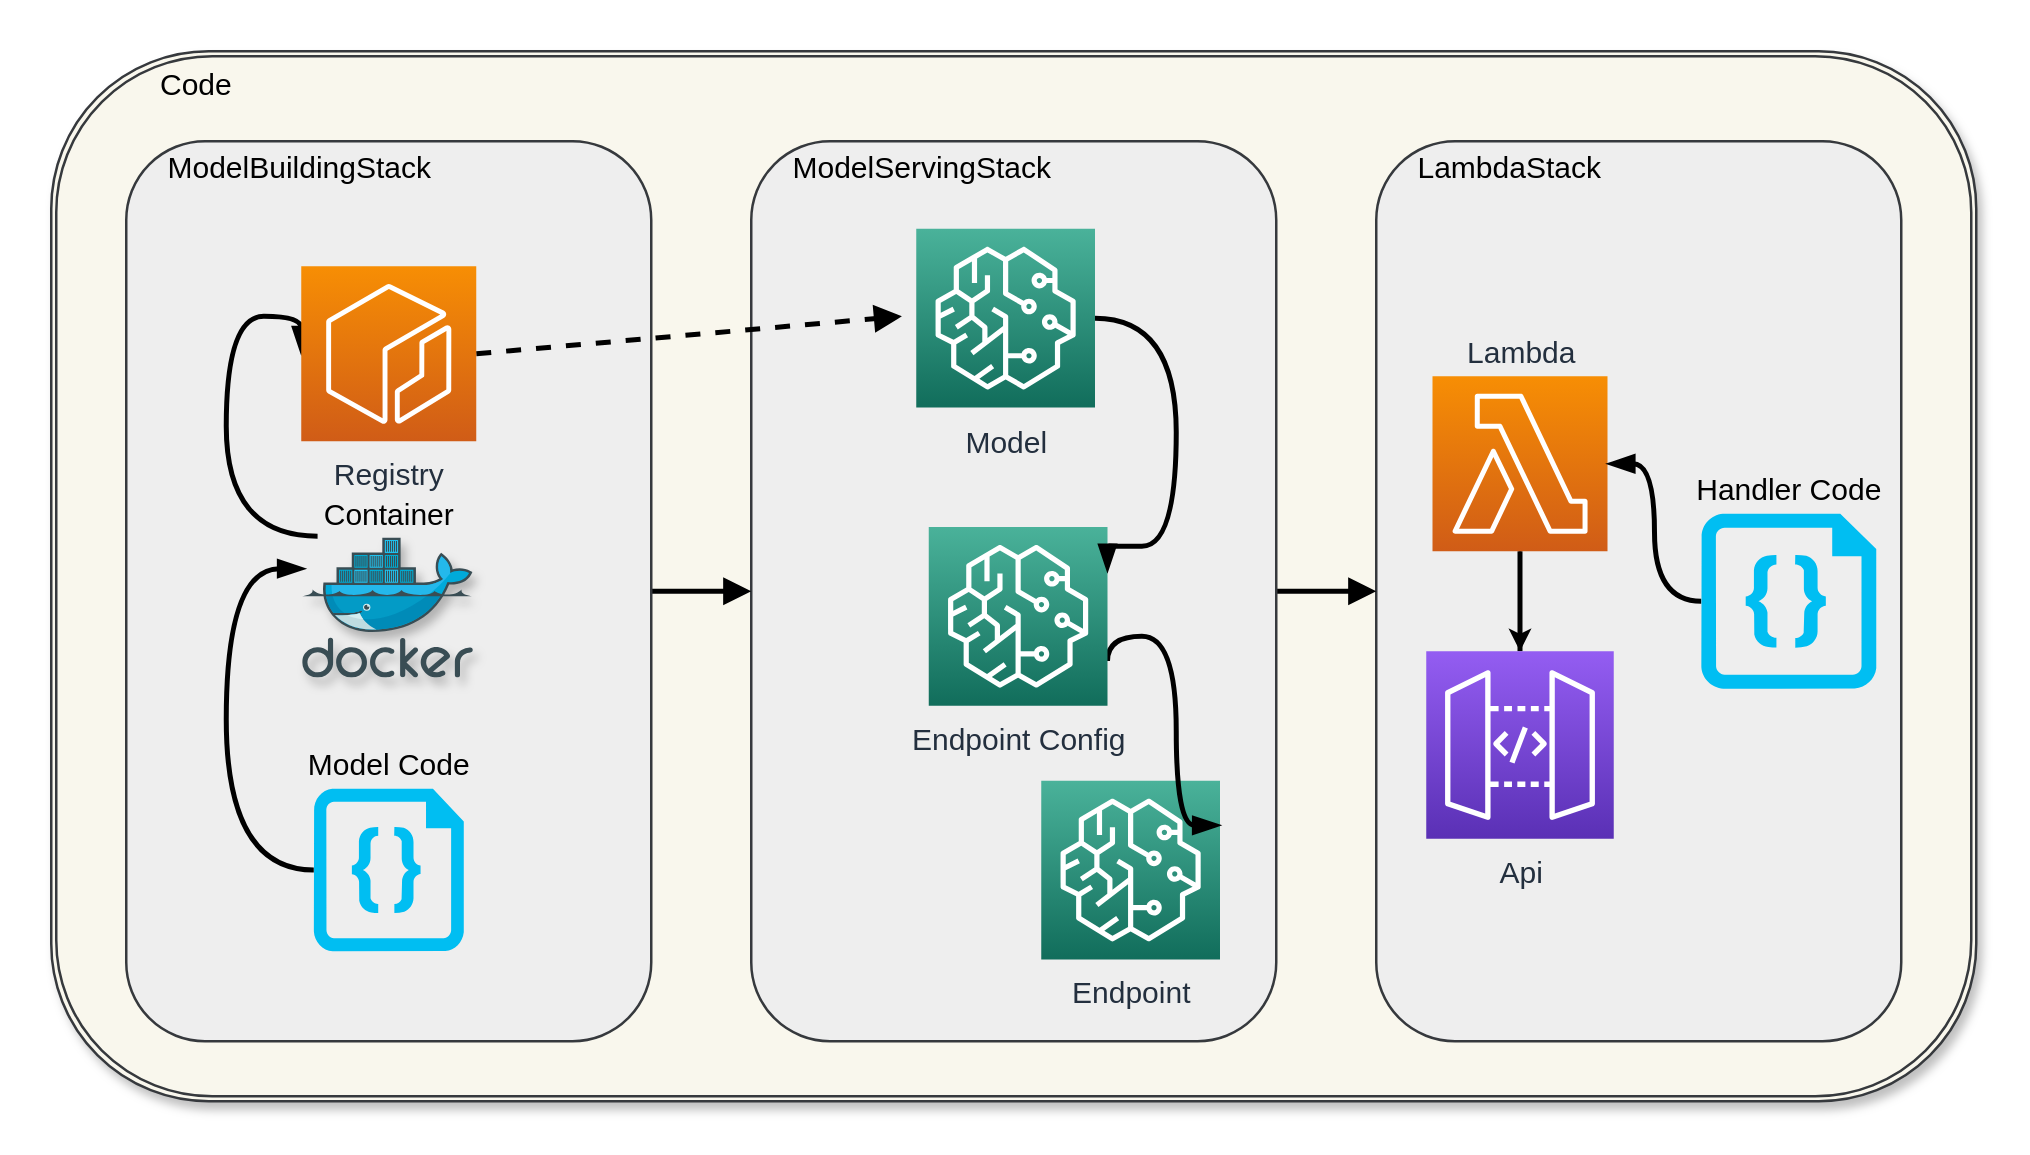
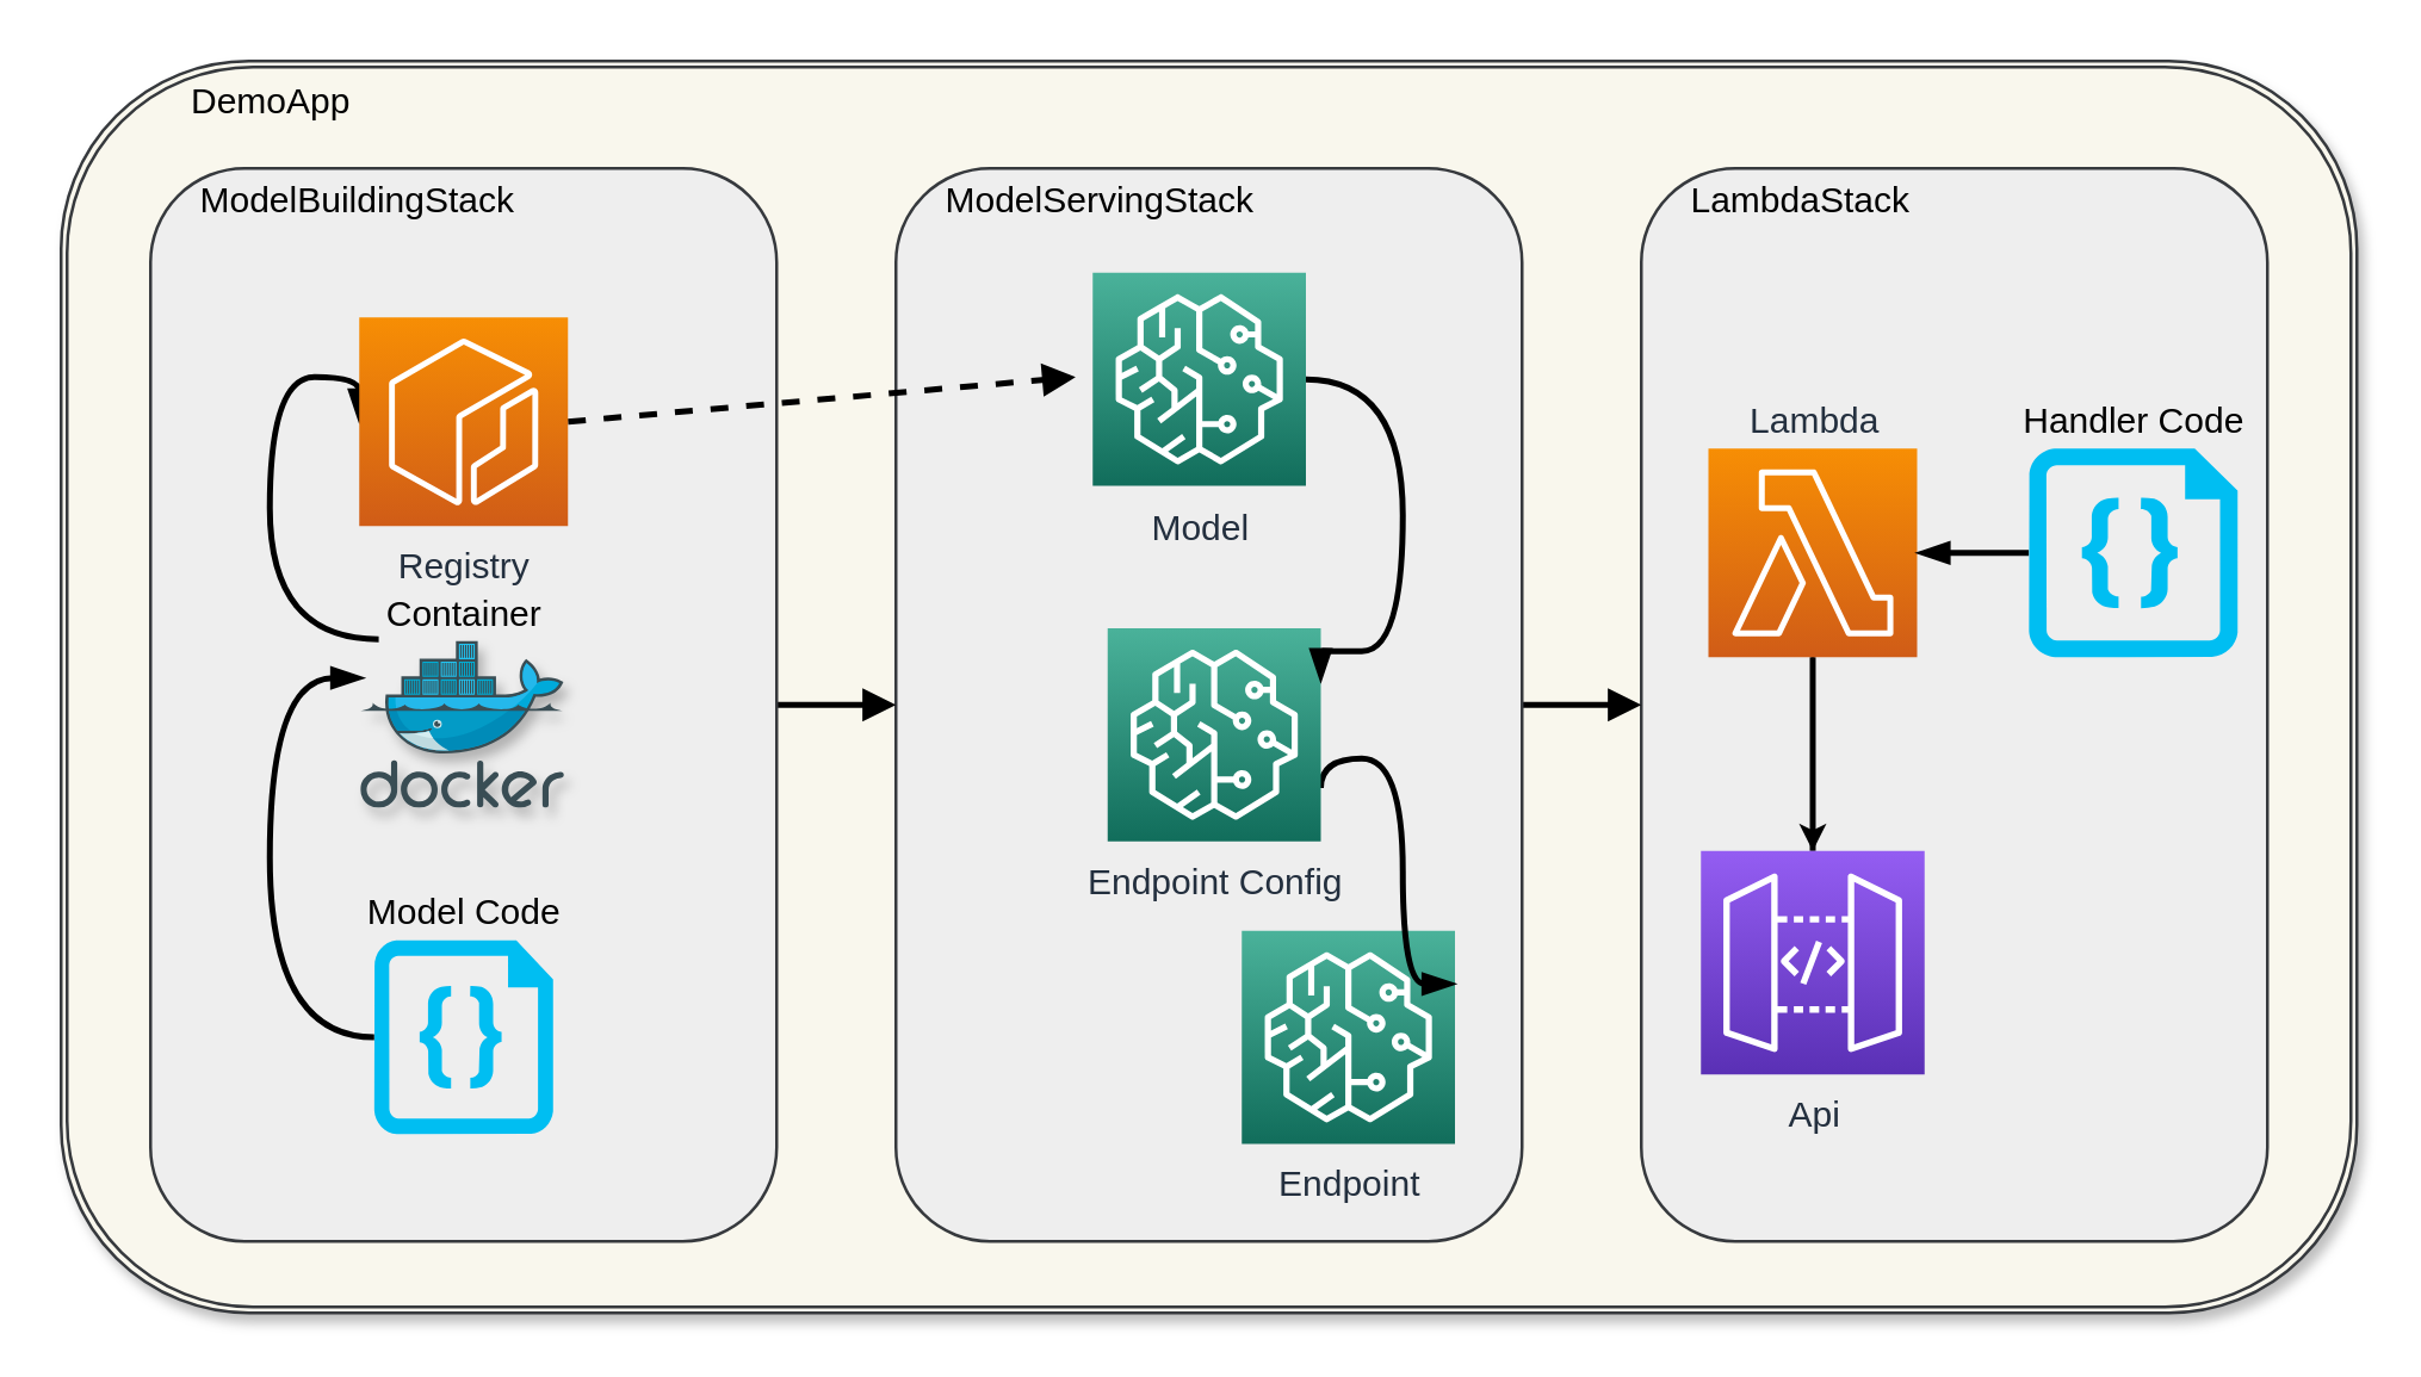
  <mxCell id="0" />
  <mxCell id="1" parent="0" />
- <mxCell id="2" value="Code" style="shape=ext;double=1;rounded=1;whiteSpace=wrap;html=1;fillColor=#f9f7ed;strokeColor=#36393d;shadow=1;verticalAlign=top;align=left;fontColor=#000000;spacingLeft=40;spacingTop=-2;" parent="1" vertex="1"><mxGeometry x="20" y="20" width="770" height="420" as="geometry" /></mxCell>
+ <mxCell id="2" value="DemoApp" style="shape=ext;double=1;rounded=1;whiteSpace=wrap;html=1;fillColor=#f9f7ed;strokeColor=#36393d;shadow=1;verticalAlign=top;align=left;fontColor=#000000;spacingLeft=40;spacingTop=-2;" parent="1" vertex="1"><mxGeometry x="20" y="20" width="770" height="420" as="geometry" /></mxCell>
  <mxCell id="3" value="&lt;font color=&quot;#000000&quot;&gt;LambdaStack&lt;/font&gt;" style="whiteSpace=wrap;html=1;shadow=0;rounded=1;align=left;fillColor=#eeeeee;strokeColor=#36393d;verticalAlign=top;labelPosition=center;verticalLabelPosition=middle;horizontal=1;spacingLeft=15;spacingTop=-3;" parent="1" vertex="1"><mxGeometry x="550" y="56" width="210" height="360" as="geometry" /></mxCell>
  <mxCell id="4" style="edgeStyle=none;jumpStyle=none;html=1;exitX=1;exitY=0.5;exitDx=0;exitDy=0;entryX=0;entryY=0.5;entryDx=0;entryDy=0;shadow=0;fontColor=#000000;startArrow=none;startFill=0;endArrow=block;endFill=1;sourcePerimeterSpacing=74;targetPerimeterSpacing=53;strokeColor=#000000;strokeWidth=2;" edge="1" parent="1" source="5" target="3"><mxGeometry relative="1" as="geometry" /></mxCell>
  <mxCell id="5" value="&lt;font color=&quot;#000000&quot;&gt;ModelServingStack&lt;br&gt;&lt;/font&gt;" style="whiteSpace=wrap;html=1;shadow=0;rounded=1;align=left;fillColor=#eeeeee;strokeColor=#36393d;verticalAlign=top;labelPosition=center;verticalLabelPosition=middle;horizontal=1;spacingLeft=15;spacingTop=-3;" parent="1" vertex="1"><mxGeometry x="300" y="56" width="210" height="360" as="geometry" /></mxCell>
  <mxCell id="6" style="edgeStyle=none;jumpStyle=none;html=1;exitX=1;exitY=0.5;exitDx=0;exitDy=0;entryX=0;entryY=0.5;entryDx=0;entryDy=0;shadow=0;fontColor=#000000;startArrow=none;startFill=0;endArrow=block;endFill=1;sourcePerimeterSpacing=74;targetPerimeterSpacing=53;strokeColor=#000000;strokeWidth=2;" edge="1" parent="1" source="7" target="5"><mxGeometry relative="1" as="geometry" /></mxCell>
  <mxCell id="7" value="&lt;font color=&quot;#000000&quot;&gt;ModelBuildingStack&lt;/font&gt;" style="whiteSpace=wrap;html=1;shadow=0;rounded=1;align=left;fillColor=#eeeeee;strokeColor=#36393d;verticalAlign=top;labelPosition=center;verticalLabelPosition=middle;horizontal=1;spacingLeft=15;spacingTop=-3;" parent="1" vertex="1"><mxGeometry x="50" y="56" width="210" height="360" as="geometry" /></mxCell>
  <mxCell id="8" value="" style="edgeStyle=none;html=1;fontColor=#000000;" parent="1" source="10" target="11" edge="1"><mxGeometry relative="1" as="geometry" /></mxCell>
  <mxCell id="9" style="html=1;exitX=0.5;exitY=1;exitDx=0;exitDy=0;exitPerimeter=0;entryX=0.5;entryY=0;entryDx=0;entryDy=0;entryPerimeter=0;fontColor=#000000;fillColor=#f0a30a;strokeColor=#000000;targetPerimeterSpacing=10;sourcePerimeterSpacing=10;endArrow=none;endFill=0;startArrow=none;startFill=0;shadow=0;strokeWidth=2;jumpStyle=none;" parent="1" source="10" target="11" edge="1"><mxGeometry relative="1" as="geometry" /></mxCell>
  <mxCell id="10" value="Lambda" style="sketch=0;points=[[0,0,0],[0.25,0,0],[0.5,0,0],[0.75,0,0],[1,0,0],[0,1,0],[0.25,1,0],[0.5,1,0],[0.75,1,0],[1,1,0],[0,0.25,0],[0,0.5,0],[0,0.75,0],[1,0.25,0],[1,0.5,0],[1,0.75,0]];outlineConnect=0;fontColor=#232F3E;gradientColor=#F78E04;gradientDirection=north;fillColor=#D05C17;strokeColor=#ffffff;dashed=0;verticalLabelPosition=top;verticalAlign=bottom;align=center;html=1;fontSize=12;fontStyle=0;aspect=fixed;shape=mxgraph.aws4.resourceIcon;resIcon=mxgraph.aws4.lambda;rounded=1;shadow=0;labelPosition=center;" parent="1" vertex="1"><mxGeometry x="572.5" y="150" width="70" height="70" as="geometry" /></mxCell>
- <mxCell id="11" value="Api" style="sketch=0;points=[[0,0,0],[0.25,0,0],[0.5,0,0],[0.75,0,0],[1,0,0],[0,1,0],[0.25,1,0],[0.5,1,0],[0.75,1,0],[1,1,0],[0,0.25,0],[0,0.5,0],[0,0.75,0],[1,0.25,0],[1,0.5,0],[1,0.75,0]];outlineConnect=0;fontColor=#232F3E;gradientColor=#945DF2;gradientDirection=north;fillColor=#5A30B5;strokeColor=#ffffff;dashed=0;verticalLabelPosition=bottom;verticalAlign=top;align=center;html=1;fontSize=12;fontStyle=0;aspect=fixed;shape=mxgraph.aws4.resourceIcon;resIcon=mxgraph.aws4.api_gateway;rounded=1;shadow=0;" parent="1" vertex="1"><mxGeometry x="570" y="260" width="75" height="75" as="geometry" /></mxCell>
+ <mxCell id="11" value="Api" style="sketch=0;points=[[0,0,0],[0.25,0,0],[0.5,0,0],[0.75,0,0],[1,0,0],[0,1,0],[0.25,1,0],[0.5,1,0],[0.75,1,0],[1,1,0],[0,0.25,0],[0,0.5,0],[0,0.75,0],[1,0.25,0],[1,0.5,0],[1,0.75,0]];outlineConnect=0;fontColor=#232F3E;gradientColor=#945DF2;gradientDirection=north;fillColor=#5A30B5;strokeColor=#ffffff;dashed=0;verticalLabelPosition=bottom;verticalAlign=top;align=center;html=1;fontSize=12;fontStyle=0;aspect=fixed;shape=mxgraph.aws4.resourceIcon;resIcon=mxgraph.aws4.api_gateway;rounded=1;shadow=0;" parent="1" vertex="1"><mxGeometry x="570" y="285" width="75" height="75" as="geometry" /></mxCell>
  <mxCell id="12" style="edgeStyle=orthogonalEdgeStyle;curved=1;jumpStyle=none;html=1;exitX=0;exitY=0.5;exitDx=0;exitDy=0;exitPerimeter=0;entryX=1;entryY=0.5;entryDx=0;entryDy=0;entryPerimeter=0;shadow=0;fontColor=#000000;startArrow=none;startFill=0;endArrow=blockThin;endFill=1;sourcePerimeterSpacing=10;targetPerimeterSpacing=10;strokeColor=#000000;strokeWidth=2;elbow=vertical;" edge="1" parent="1" source="13" target="10"><mxGeometry relative="1" as="geometry" /></mxCell>
- <mxCell id="13" value="Handler Code" style="verticalLabelPosition=top;html=1;verticalAlign=bottom;align=center;strokeColor=none;fillColor=#00BEF2;shape=mxgraph.azure.code_file;pointerEvents=1;rounded=1;shadow=0;fontColor=#000000;labelPosition=center;" parent="1" vertex="1"><mxGeometry x="680" y="205" width="70" height="70" as="geometry" /></mxCell>
+ <mxCell id="13" value="Handler Code" style="verticalLabelPosition=top;html=1;verticalAlign=bottom;align=center;strokeColor=none;fillColor=#00BEF2;shape=mxgraph.azure.code_file;pointerEvents=1;rounded=1;shadow=0;fontColor=#000000;labelPosition=center;" parent="1" vertex="1"><mxGeometry x="680" y="150" width="70" height="70" as="geometry" /></mxCell>
  <mxCell id="14" value="Container" style="sketch=0;aspect=fixed;html=1;points=[];align=center;image;fontSize=12;image=img/lib/mscae/Docker.svg;rounded=1;shadow=1;fontColor=#000000;labelBackgroundColor=none;labelPosition=center;verticalLabelPosition=top;verticalAlign=bottom;" parent="1" vertex="1"><mxGeometry x="120.86" y="215" width="68.29" height="56" as="geometry" /></mxCell>
  <mxCell id="15" style="edgeStyle=none;jumpStyle=none;html=1;exitX=1;exitY=0.5;exitDx=0;exitDy=0;exitPerimeter=0;shadow=0;fontColor=#000000;startArrow=none;startFill=0;endArrow=block;endFill=1;sourcePerimeterSpacing=10;targetPerimeterSpacing=10;strokeColor=#000000;strokeWidth=2;dashed=1;" edge="1" parent="1" source="17"><mxGeometry relative="1" as="geometry"><mxPoint x="360.259" y="126" as="targetPoint" /></mxGeometry></mxCell>
  <mxCell id="16" style="edgeStyle=orthogonalEdgeStyle;jumpStyle=none;html=1;exitX=0;exitY=0.5;exitDx=0;exitDy=0;exitPerimeter=0;shadow=0;fontColor=#000000;startArrow=blockThin;startFill=1;endArrow=none;endFill=0;sourcePerimeterSpacing=10;targetPerimeterSpacing=10;strokeColor=#000000;strokeWidth=2;elbow=vertical;curved=1;entryX=0.083;entryY=-0.018;entryDx=0;entryDy=0;entryPerimeter=0;" edge="1" parent="1" source="17" target="14"><mxGeometry relative="1" as="geometry"><Array as="points"><mxPoint x="90" y="126" /><mxPoint x="90" y="214" /></Array></mxGeometry></mxCell>
  <mxCell id="17" value="Registry" style="sketch=0;points=[[0,0,0],[0.25,0,0],[0.5,0,0],[0.75,0,0],[1,0,0],[0,1,0],[0.25,1,0],[0.5,1,0],[0.75,1,0],[1,1,0],[0,0.25,0],[0,0.5,0],[0,0.75,0],[1,0.25,0],[1,0.5,0],[1,0.75,0]];outlineConnect=0;fontColor=#232F3E;gradientColor=#F78E04;gradientDirection=north;fillColor=#D05C17;strokeColor=#ffffff;dashed=0;verticalLabelPosition=bottom;verticalAlign=top;align=center;html=1;fontSize=12;fontStyle=0;aspect=fixed;shape=mxgraph.aws4.resourceIcon;resIcon=mxgraph.aws4.ecr;rounded=1;shadow=0;" parent="1" vertex="1"><mxGeometry x="120" y="106" width="70" height="70" as="geometry" /></mxCell>
  <mxCell id="18" style="edgeStyle=orthogonalEdgeStyle;curved=1;jumpStyle=none;html=1;exitX=0;exitY=0.5;exitDx=0;exitDy=0;exitPerimeter=0;entryX=0.009;entryY=0.214;entryDx=0;entryDy=0;entryPerimeter=0;shadow=0;fontColor=#000000;startArrow=none;startFill=0;endArrow=blockThin;endFill=1;sourcePerimeterSpacing=10;targetPerimeterSpacing=10;strokeColor=#000000;strokeWidth=2;elbow=vertical;" edge="1" parent="1" source="19" target="14"><mxGeometry relative="1" as="geometry"><Array as="points"><mxPoint x="90" y="348" /><mxPoint x="90" y="227" /></Array></mxGeometry></mxCell>
  <mxCell id="19" value="Model Code" style="verticalLabelPosition=top;html=1;verticalAlign=bottom;align=center;strokeColor=none;fillColor=#00BEF2;shape=mxgraph.azure.code_file;pointerEvents=1;rounded=1;shadow=0;fontColor=#000000;labelPosition=center;" parent="1" vertex="1"><mxGeometry x="125.01" y="315" width="60" height="65" as="geometry" /></mxCell>
  <mxCell id="20" value="Endpoint" style="sketch=0;points=[[0,0,0],[0.25,0,0],[0.5,0,0],[0.75,0,0],[1,0,0],[0,1,0],[0.25,1,0],[0.5,1,0],[0.75,1,0],[1,1,0],[0,0.25,0],[0,0.5,0],[0,0.75,0],[1,0.25,0],[1,0.5,0],[1,0.75,0]];outlineConnect=0;fontColor=#232F3E;gradientColor=#4AB29A;gradientDirection=north;fillColor=#116D5B;strokeColor=#ffffff;dashed=0;verticalLabelPosition=bottom;verticalAlign=top;align=center;html=1;fontSize=12;fontStyle=0;aspect=fixed;shape=mxgraph.aws4.resourceIcon;resIcon=mxgraph.aws4.sagemaker;rounded=1;shadow=0;labelBackgroundColor=none;" vertex="1" parent="1"><mxGeometry x="416" y="311.75" width="71.5" height="71.5" as="geometry" /></mxCell>
  <mxCell id="21" style="edgeStyle=orthogonalEdgeStyle;curved=1;jumpStyle=none;html=1;exitX=1;exitY=0.75;exitDx=0;exitDy=0;exitPerimeter=0;entryX=1;entryY=0.25;entryDx=0;entryDy=0;entryPerimeter=0;shadow=0;fontColor=#000000;startArrow=none;startFill=0;endArrow=blockThin;endFill=1;sourcePerimeterSpacing=10;targetPerimeterSpacing=10;strokeColor=#000000;strokeWidth=2;elbow=vertical;" edge="1" parent="1" source="22" target="20"><mxGeometry relative="1" as="geometry"><Array as="points"><mxPoint x="470" y="254" /><mxPoint x="470" y="330" /></Array></mxGeometry></mxCell>
  <mxCell id="22" value="Endpoint Config" style="sketch=0;points=[[0,0,0],[0.25,0,0],[0.5,0,0],[0.75,0,0],[1,0,0],[0,1,0],[0.25,1,0],[0.5,1,0],[0.75,1,0],[1,1,0],[0,0.25,0],[0,0.5,0],[0,0.75,0],[1,0.25,0],[1,0.5,0],[1,0.75,0]];outlineConnect=0;fontColor=#232F3E;gradientColor=#4AB29A;gradientDirection=north;fillColor=#116D5B;strokeColor=#ffffff;dashed=0;verticalLabelPosition=bottom;verticalAlign=top;align=center;html=1;fontSize=12;fontStyle=0;aspect=fixed;shape=mxgraph.aws4.resourceIcon;resIcon=mxgraph.aws4.sagemaker;rounded=1;shadow=0;labelBackgroundColor=none;" vertex="1" parent="1"><mxGeometry x="371" y="210.25" width="71.5" height="71.5" as="geometry" /></mxCell>
  <mxCell id="23" style="edgeStyle=orthogonalEdgeStyle;curved=1;jumpStyle=none;html=1;exitX=1;exitY=0.5;exitDx=0;exitDy=0;exitPerimeter=0;entryX=1;entryY=0.25;entryDx=0;entryDy=0;entryPerimeter=0;shadow=0;fontColor=#000000;startArrow=none;startFill=0;endArrow=blockThin;endFill=1;sourcePerimeterSpacing=10;targetPerimeterSpacing=10;strokeColor=#000000;strokeWidth=2;elbow=vertical;" edge="1" parent="1" source="24" target="22"><mxGeometry relative="1" as="geometry"><Array as="points"><mxPoint x="470" y="127" /><mxPoint x="470" y="218" /></Array></mxGeometry></mxCell>
  <mxCell id="24" value="Model" style="sketch=0;points=[[0,0,0],[0.25,0,0],[0.5,0,0],[0.75,0,0],[1,0,0],[0,1,0],[0.25,1,0],[0.5,1,0],[0.75,1,0],[1,1,0],[0,0.25,0],[0,0.5,0],[0,0.75,0],[1,0.25,0],[1,0.5,0],[1,0.75,0]];outlineConnect=0;fontColor=#232F3E;gradientColor=#4AB29A;gradientDirection=north;fillColor=#116D5B;strokeColor=#ffffff;dashed=0;verticalLabelPosition=bottom;verticalAlign=top;align=center;html=1;fontSize=12;fontStyle=0;aspect=fixed;shape=mxgraph.aws4.resourceIcon;resIcon=mxgraph.aws4.sagemaker;rounded=1;shadow=0;labelBackgroundColor=none;" vertex="1" parent="1"><mxGeometry x="366" y="91" width="71.5" height="71.5" as="geometry" /></mxCell>
